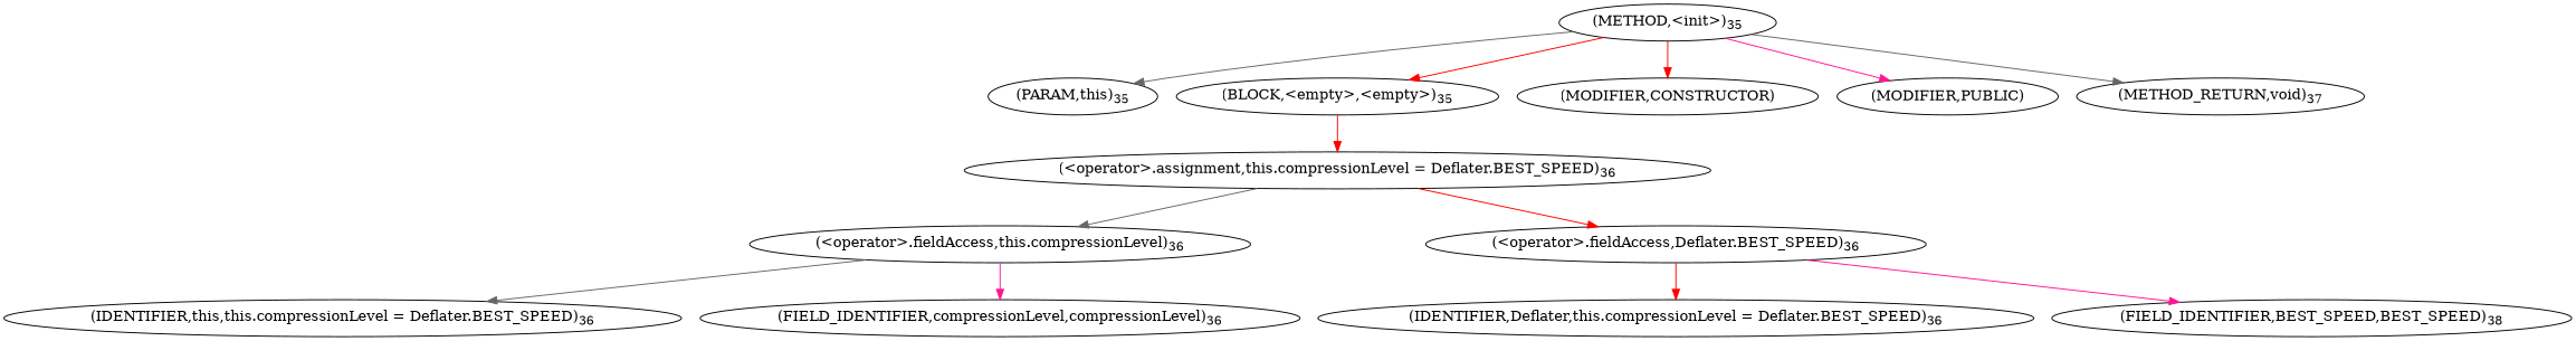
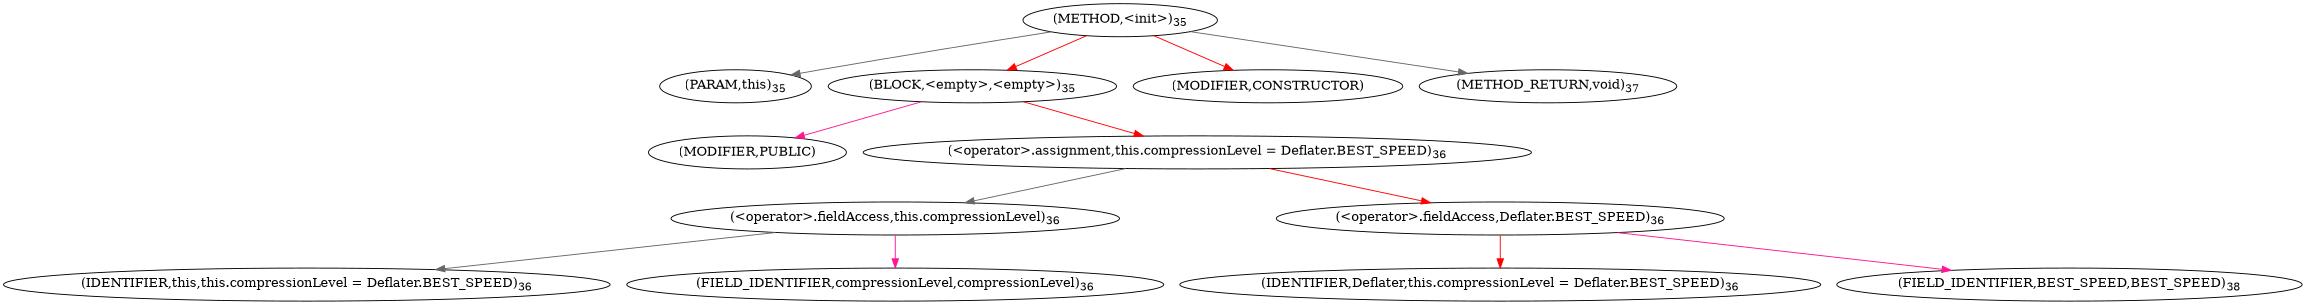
  digraph {
    edge [color=red]
    n1 [label=<(METHOD,&lt;init&gt;)<SUB>35</SUB>>]
    n2 [label=<(PARAM,this)<SUB>35</SUB>>]
    n3 [label=<(BLOCK,&lt;empty&gt;,&lt;empty&gt;)<SUB>35</SUB>>]
    n4 [label=<(MODIFIER,CONSTRUCTOR)>]
    n5 [label=<(MODIFIER,PUBLIC)>]
    n6 [label=<(METHOD_RETURN,void)<SUB>37</SUB>>]
    n7 [label=<(&lt;operator&gt;.assignment,this.compressionLevel = Deflater.BEST_SPEED)<SUB>36</SUB>>]
    n8 [label=<(&lt;operator&gt;.fieldAccess,this.compressionLevel)<SUB>36</SUB>>]
    n9 [label=<(&lt;operator&gt;.fieldAccess,Deflater.BEST_SPEED)<SUB>36</SUB>>]
    n10 [label=<(IDENTIFIER,this,this.compressionLevel = Deflater.BEST_SPEED)<SUB>36</SUB>>]
    n11 [label=<(FIELD_IDENTIFIER,compressionLevel,compressionLevel)<SUB>36</SUB>>]
    n12 [label=<(IDENTIFIER,Deflater,this.compressionLevel = Deflater.BEST_SPEED)<SUB>36</SUB>>]
    n13 [label=<(FIELD_IDENTIFIER,BEST_SPEED,BEST_SPEED)<SUB>38</SUB>>]
    n1 -> n2 [color=gray40]
    n1 -> n3
    n1 -> n4
-   n1 -> n5 [color=deeppink]
+   n3 -> n5 [color=deeppink]
    n1 -> n6 [color=gray40]
    n3 -> n7
    n7 -> n8 [color=gray40]
    n7 -> n9
    n8 -> n10 [color=gray40]
    n8 -> n11 [color=deeppink]
    n9 -> n12
    n9 -> n13 [color=deeppink]
  }
